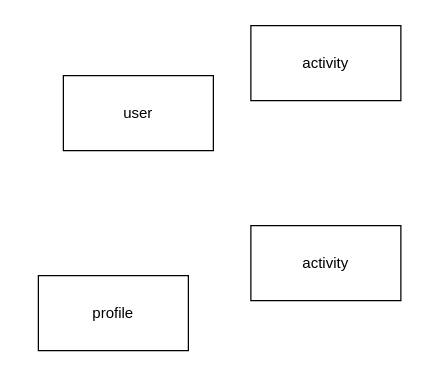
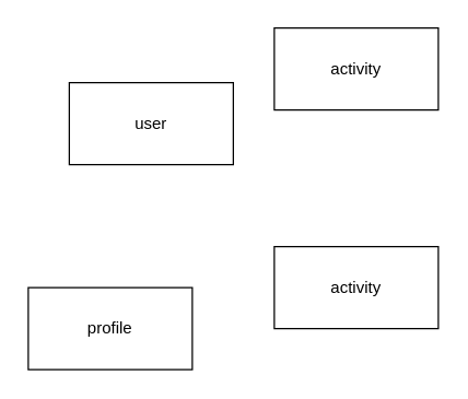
  <mxCell id="0" />
  <mxCell id="1" parent="0" />
  <mxCell id="2" value="user" style="rounded=0;whiteSpace=wrap;html=1;" vertex="1" parent="1"><mxGeometry x="50" y="60" width="120" height="60" as="geometry" /></mxCell>
- <mxCell id="3" value="profile" style="rounded=0;whiteSpace=wrap;html=1;" vertex="1" parent="1"><mxGeometry x="30" y="220" width="120" height="60" as="geometry" /></mxCell>
+ <mxCell id="3" value="profile" style="rounded=0;whiteSpace=wrap;html=1;" vertex="1" parent="1"><mxGeometry x="20" y="210" width="120" height="60" as="geometry" /></mxCell>
  <mxCell id="4" value="activity" style="rounded=0;whiteSpace=wrap;html=1;" vertex="1" parent="1"><mxGeometry x="200" y="180" width="120" height="60" as="geometry" /></mxCell>
  <mxCell id="5" value="activity" style="rounded=0;whiteSpace=wrap;html=1;" vertex="1" parent="1"><mxGeometry x="200" y="20" width="120" height="60" as="geometry" /></mxCell>
